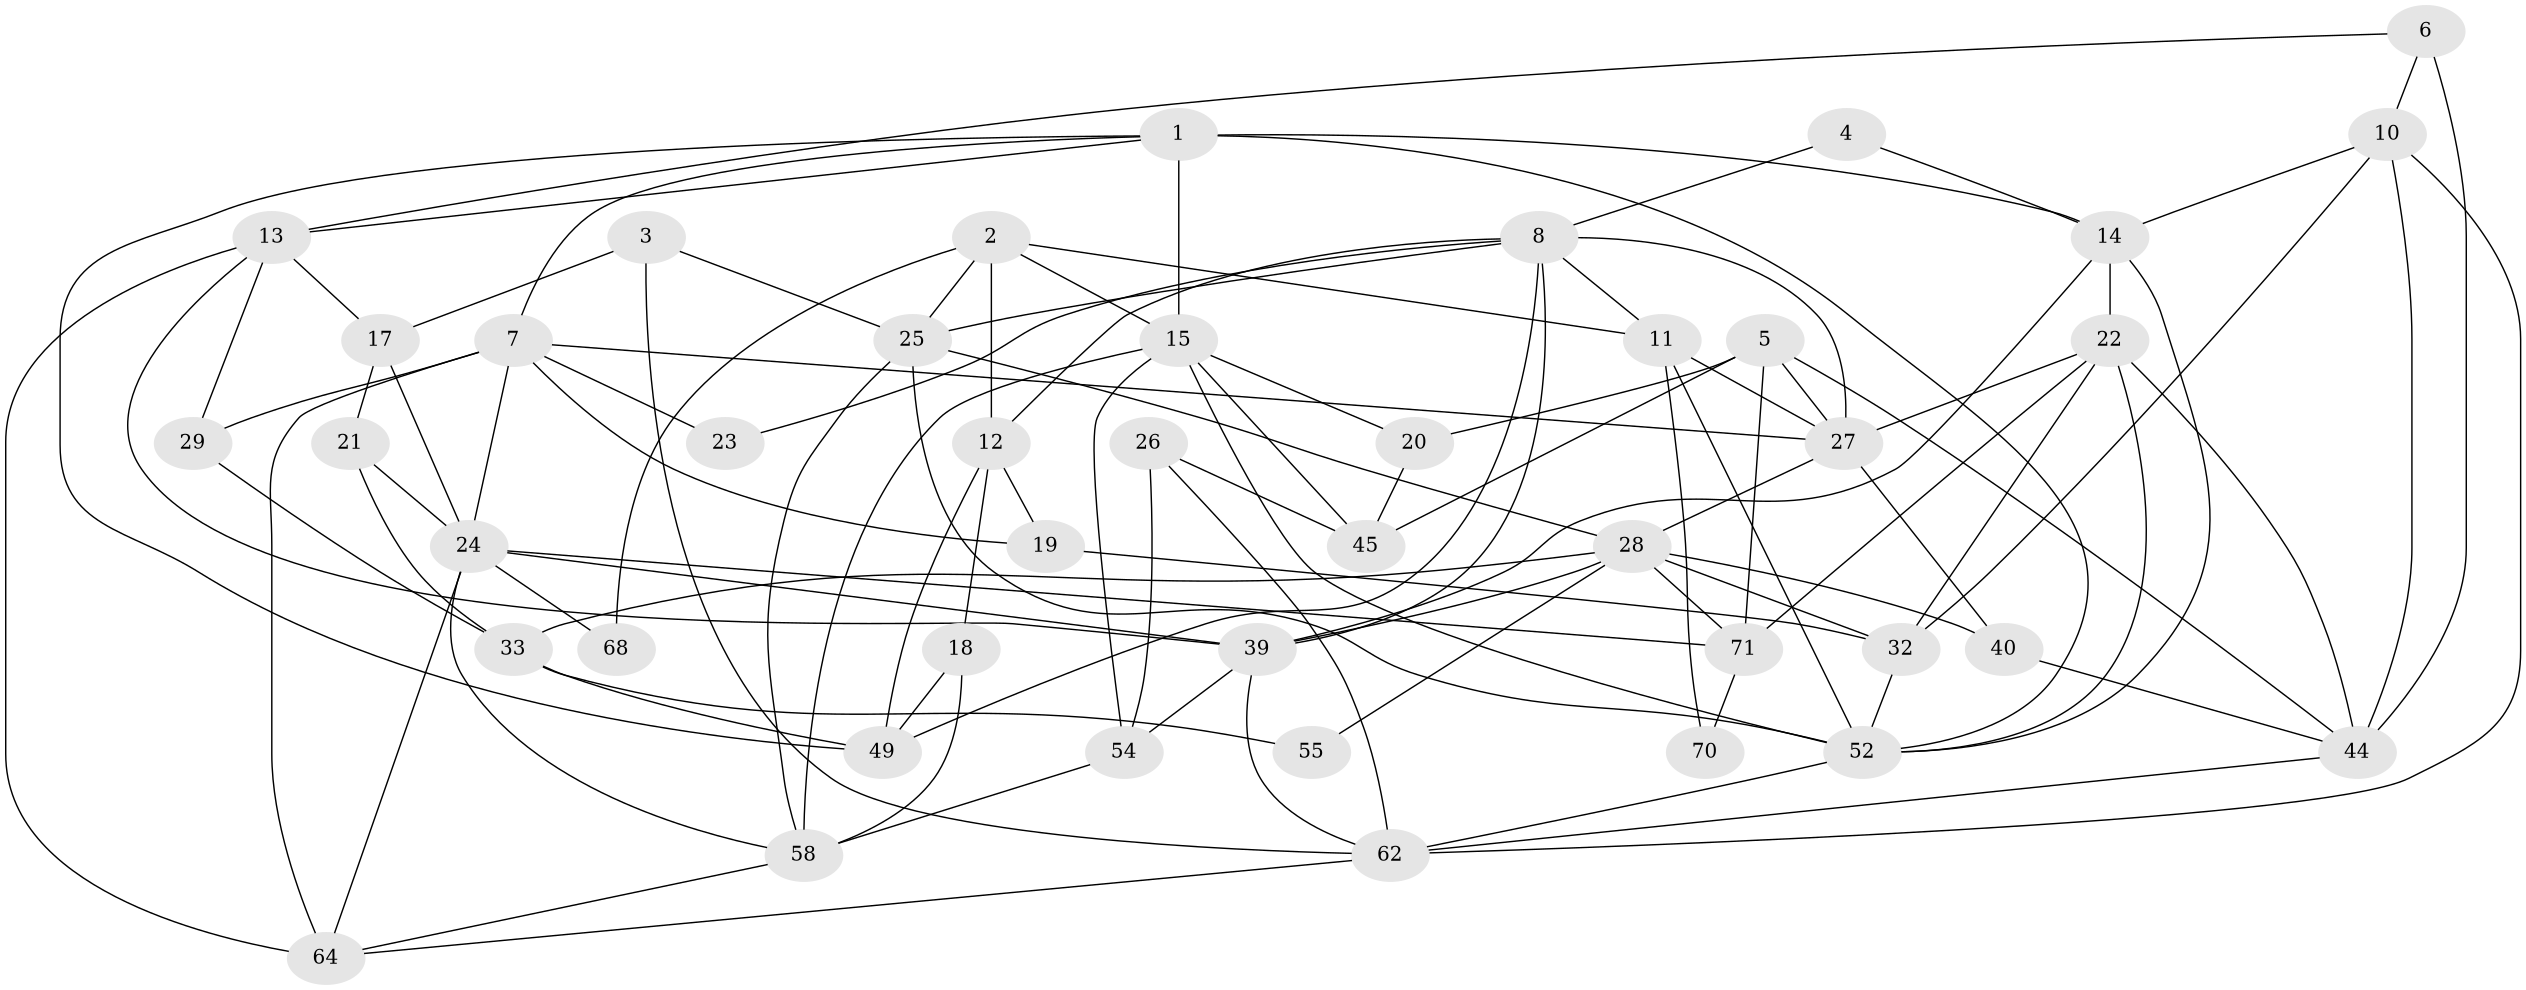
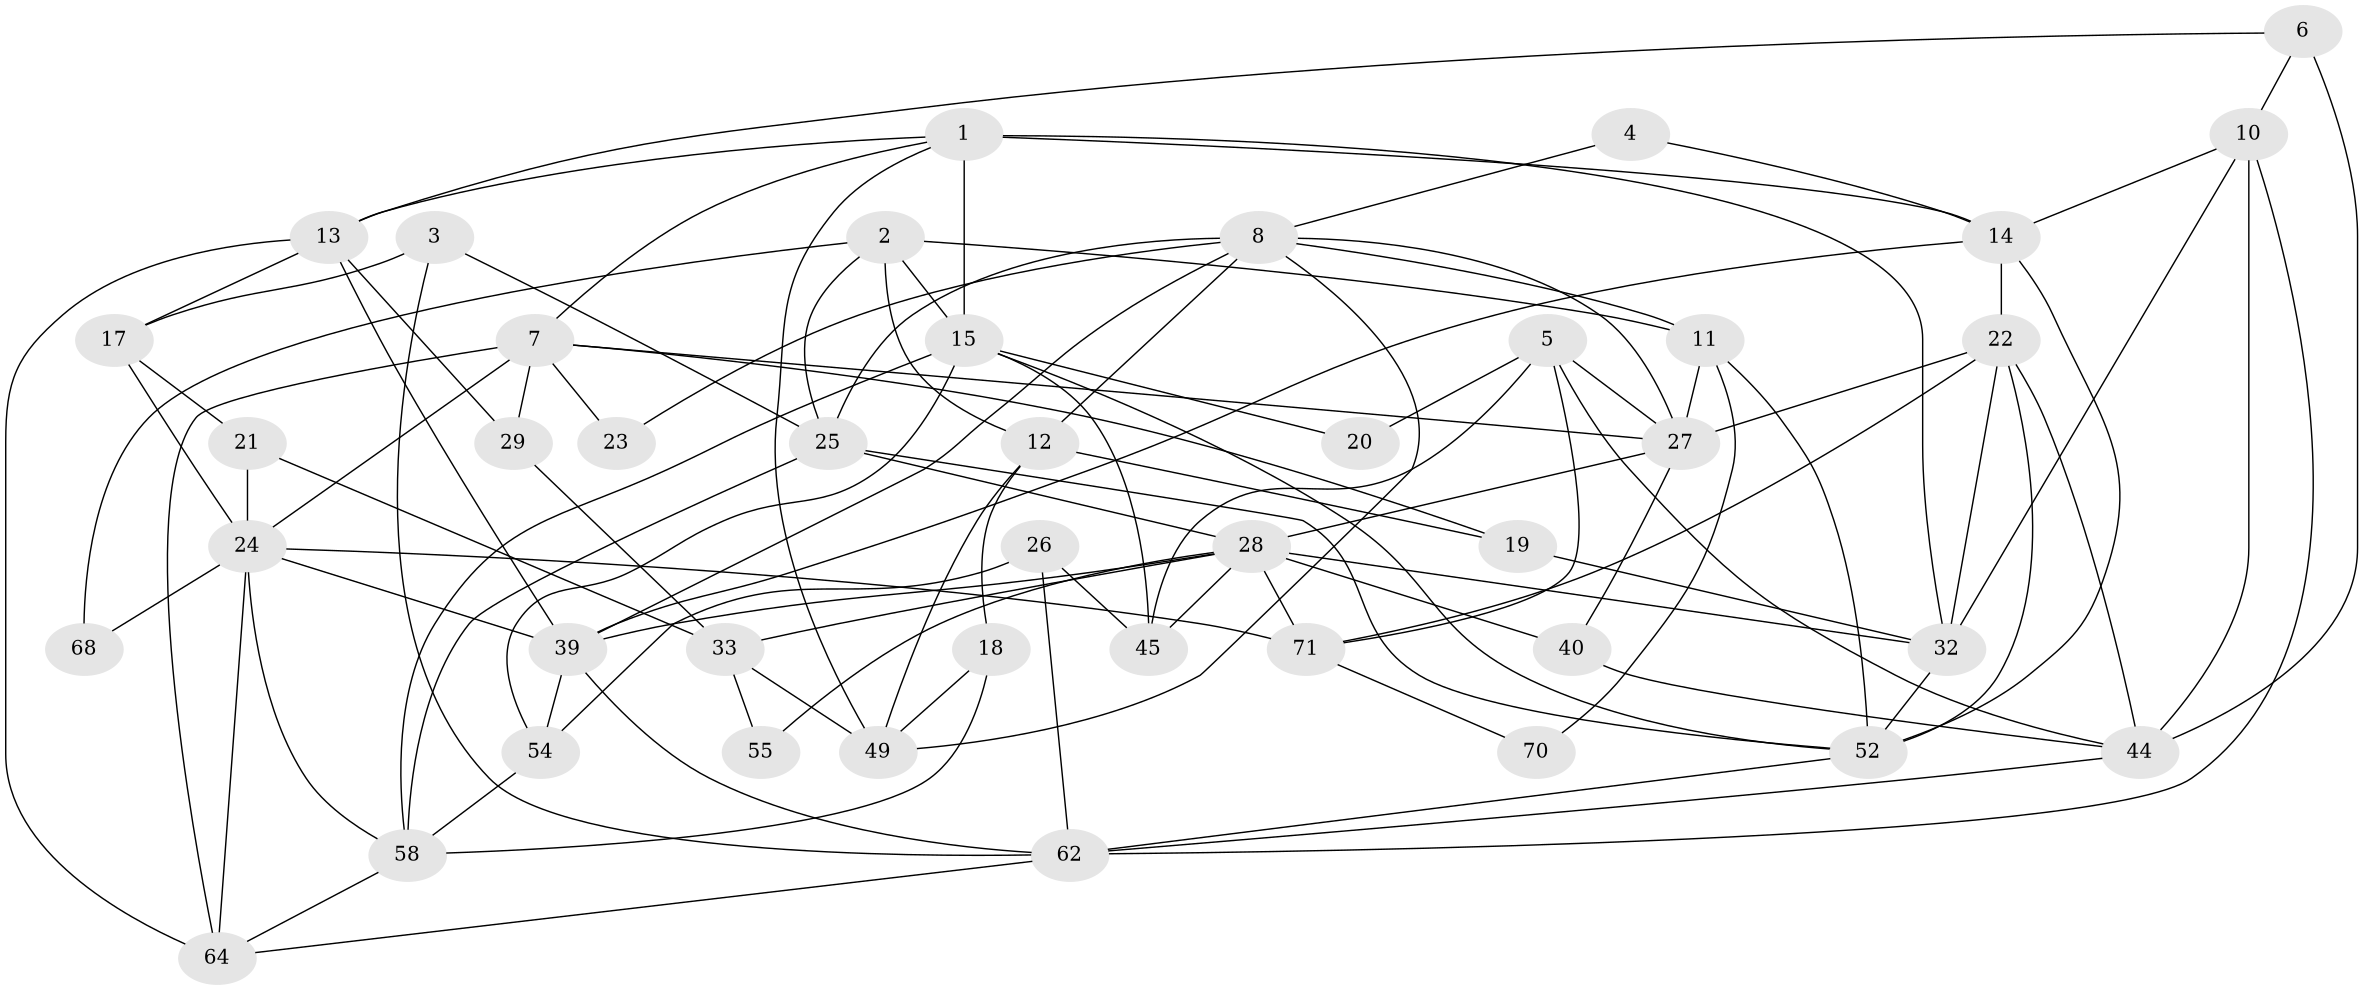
  graph {
    node [color=gray90 style=filled]
    1 [super="+71"]
    7 [super="+36"]
    13 [super="+61"]
    14 [super="+47"]
    15 [super="+16"]
    32 [super="+34"]
    49 [super="+69"]
    27 [super="+41"]
    19
    23
    24 [super="+56"]
    29
    64 [super="+65"]
    17 [super="+48"]
    39 [super="+67"]
    52 [super="+72"]
    22 [super="+38"]
    20
    45 [super="+46"]
    54 [super="+59"]
    58 [super="+60"]
    2 [super="+9"]
    11
    12 [super="+51"]
    25 [super="+50"]
    68
    70
    18
    28 [super="+30"]
    21
    3
    62
    8 [super="+66"]
    4
    44 [super="+63"]
    5 [super="+57"]
    n37 [label=71 super="+35"]
    40 [super="+53"]
    10 [super="+43"]
    6
    33 [super="+37"]
    55
    26 [super="+42"]
    1 -- 7
    1 -- 13
    1 -- 14
    1 -- 15 [weight=2]
-   1 -- 52
+   1 -- 32
    1 -- 49
    7 -- 27
    7 -- 19
    7 -- 23 [weight=2]
    7 -- 24
    7 -- 29
    7 -- 64
    13 -- 29
    13 -- 64
    13 -- 17
    13 -- 39
    14 -- 39
    14 -- 52
    14 -- 22
    15 -- 52
    15 -- 20
    15 -- 45
    15 -- 54
    15 -- 58
    32 -- 52
    27 -- 28
    27 -- 40
    19 -- 32
    24 -- 64
    24 -- 39
    24 -- 58
    24 -- 68
    24 -- n37
    29 -- 33
    17 -- 24
    17 -- 21
    39 -- 54
    39 -- 62
    52 -- 62
    22 -- 32
    22 -- 27
    22 -- 52
    22 -- 44
    22 -- n37
    54 -- 58 [weight=2]
    58 -- 64
    2 -- 15
    2 -- 11
    2 -- 12
    2 -- 25
    2 -- 68
    11 -- 27
    11 -- 52
    11 -- 70
    12 -- 49
    12 -- 19
    12 -- 18
    25 -- 52
    25 -- 58
    25 -- 28
    18 -- 49
    18 -- 58
    28 -- 32
    28 -- 39
-   20 -- 45
+   28 -- 45
    28 -- n37
    28 -- 40
    28 -- 33
    28 -- 55
    21 -- 24
    21 -- 33
    3 -- 17
    3 -- 25
    3 -- 62
    62 -- 64
    8 -- 49
    8 -- 27
    8 -- 23
    8 -- 39
    8 -- 11
    8 -- 12
    8 -- 25
    4 -- 14
    4 -- 8
    44 -- 62
    5 -- 27
    5 -- 20
    5 -- 45
    5 -- 44
    5 -- n37 [weight=2]
    n37 -- 70
    40 -- 44
    10 -- 14
    10 -- 32
    10 -- 62
    10 -- 44
    6 -- 13
    6 -- 44 [weight=2]
    6 -- 10
    33 -- 49 [weight=2]
    33 -- 55
    26 -- 45 [weight=2]
    26 -- 54
    26 -- 62
  }
